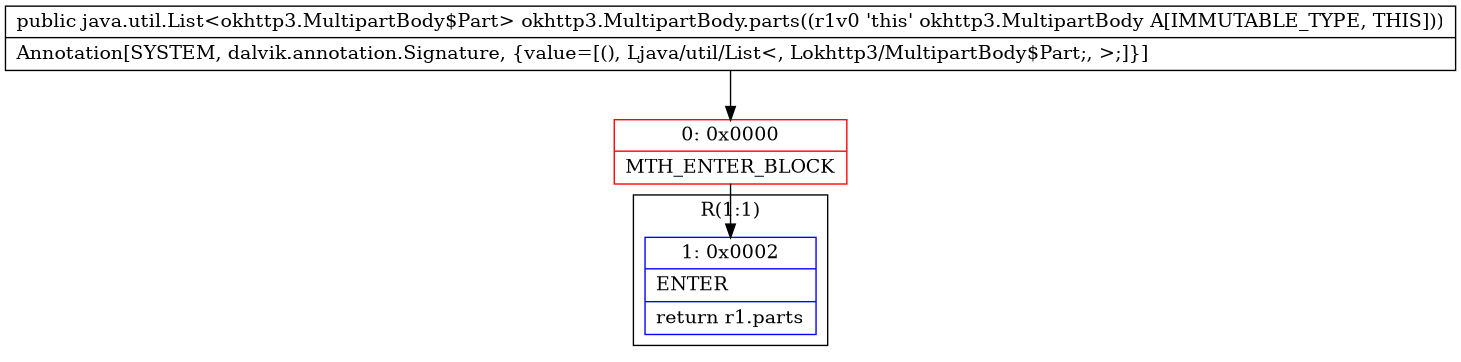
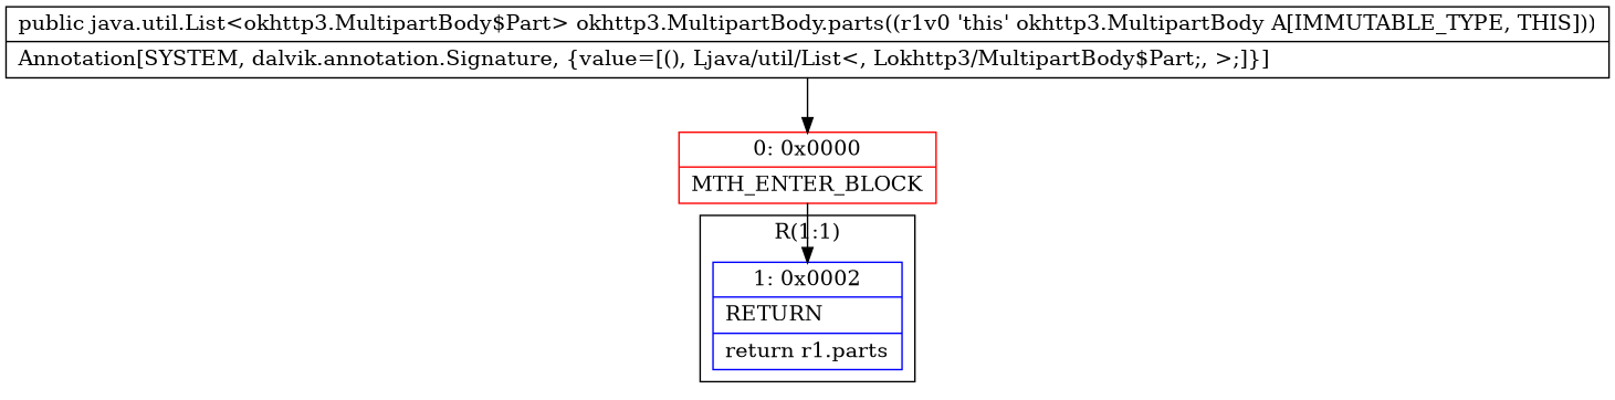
  digraph {
    node [shape=record]
-   n1 [color=blue label="{1\:\ 0x0002|ENTER\l|return r1.parts\l}"]
+   n1 [color=blue label="{1\:\ 0x0002|RETURN\l|return r1.parts\l}"]
    n2 [color=red label="{0\:\ 0x0000|MTH_ENTER_BLOCK\l}"]
    n3 [label="{public java.util.List\<okhttp3.MultipartBody$Part\> okhttp3.MultipartBody.parts((r1v0 'this' okhttp3.MultipartBody A[IMMUTABLE_TYPE, THIS]))  | Annotation[SYSTEM, dalvik.annotation.Signature, \{value=[(), Ljava\/util\/List\<, Lokhttp3\/MultipartBody$Part;, \>;]\}]\l}"]
    subgraph cluster_1 {
      label="R(1:1)"
      n1
    }
    n2 -> n1
    n3 -> n2
  }
